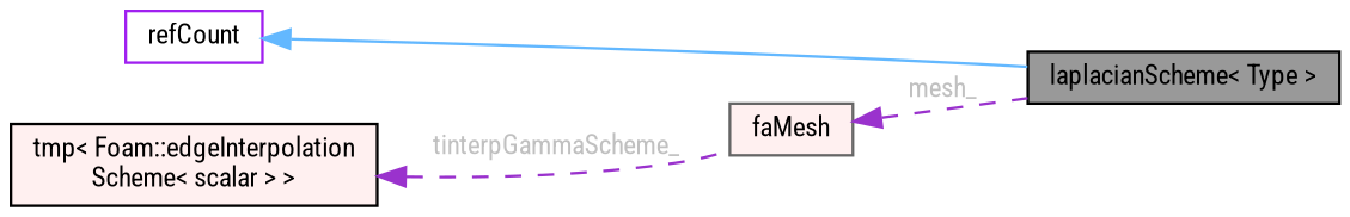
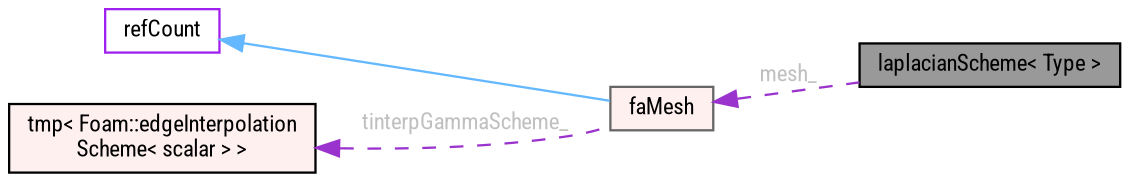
  digraph {
    fontname="Roboto Condensed"
    rankdir=LR
    node [color=black fillcolor="#FFF0F0" fontname="Roboto Condensed" fontsize=10 shape=box style=filled]
    edge [color=darkorchid3 dir=back fontname="Roboto Condensed" fontsize=10 labelfontname=Helvetica labelfontsize=10 style=dashed fontcolor=grey]
    n1 [fillcolor=grey60 fontcolor=black height=0.2 label="laplacianScheme\< Type \>" width=0.4]
    n2 [color=purple fillcolor=white height=0.2 label=refCount width=0.4]
    n3 [color=gray40 height=0.2 label=faMesh width=0.4]
    n4 [height=0.2 label="tmp\< Foam::edgeInterpolation\lScheme\< scalar \> \>" width=0.4]
-   n2 -> n1 [color=steelblue1 style=solid fontcolor=""]
+   n2 -> n3 [color=steelblue1 style=solid fontcolor=""]
    n3 -> n1 [label=" mesh_"]
    n4 -> n3 [label=" tinterpGammaScheme_"]
  }
